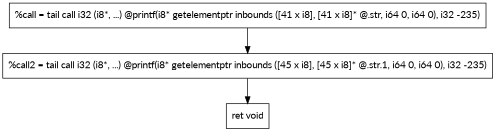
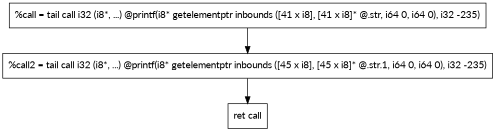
  digraph {
    fontname=Lato
    node [shape=record fontname=Lato]
    edge [fontname=Lato]
    n1 [label="  %call = tail call i32 (i8*, ...) @printf(i8* getelementptr inbounds ([41 x i8], [41 x i8]* @.str, i64 0, i64 0), i32 -235)"]
    n2 [label="  %call2 = tail call i32 (i8*, ...) @printf(i8* getelementptr inbounds ([45 x i8], [45 x i8]* @.str.1, i64 0, i64 0), i32 -235)"]
-   n3 [label="  ret void"]
+   n3 [label="ret call"]
    n1 -> n2
    n2 -> n3
  }
